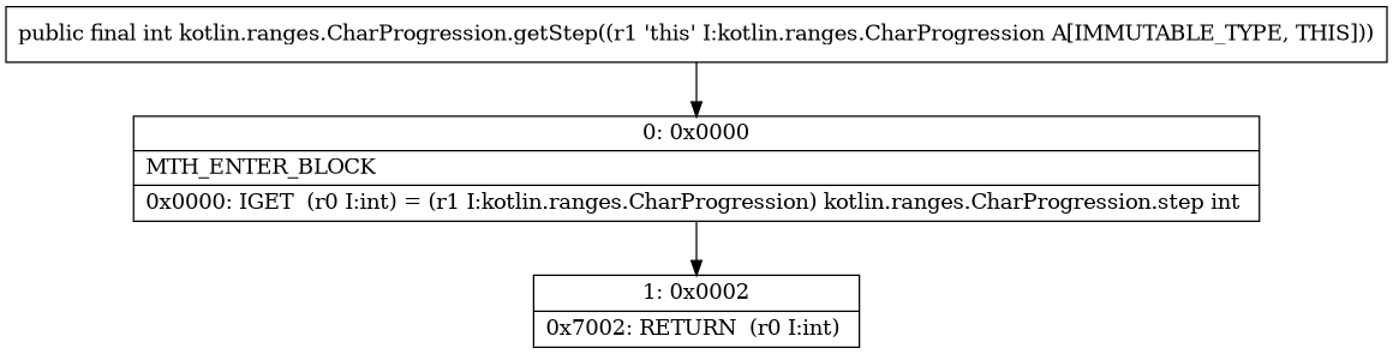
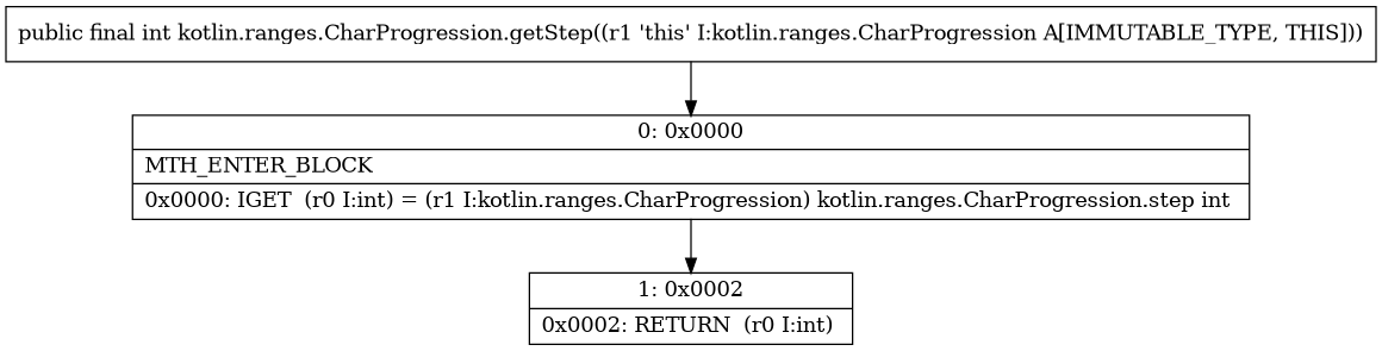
  digraph {
    node [shape=record]
    n1 [label="{0\:\ 0x0000|MTH_ENTER_BLOCK\l|0x0000: IGET  (r0 I:int) = (r1 I:kotlin.ranges.CharProgression) kotlin.ranges.CharProgression.step int \l}"]
-   n2 [label="{1\:\ 0x0002|0x7002: RETURN  (r0 I:int) \l}"]
+   n2 [label="{1\:\ 0x0002|0x0002: RETURN  (r0 I:int) \l}"]
    n3 [label="{public final int kotlin.ranges.CharProgression.getStep((r1 'this' I:kotlin.ranges.CharProgression A[IMMUTABLE_TYPE, THIS])) }"]
    n1 -> n2
    n3 -> n1
  }
